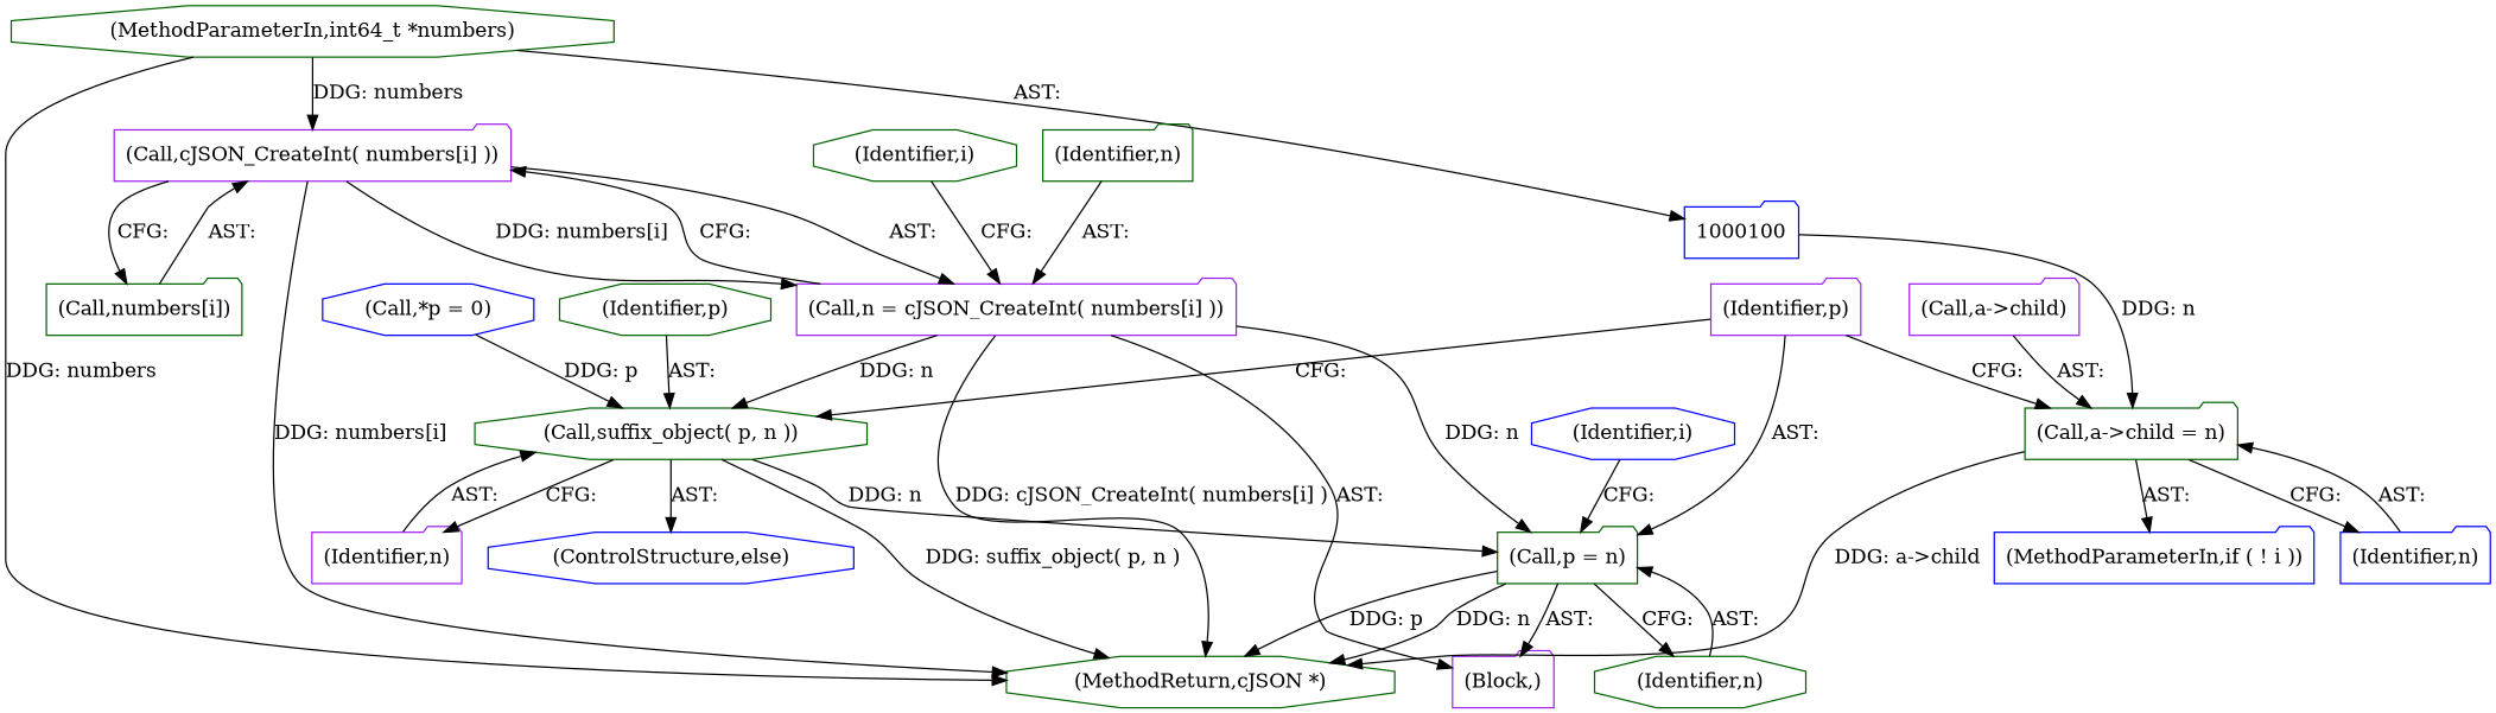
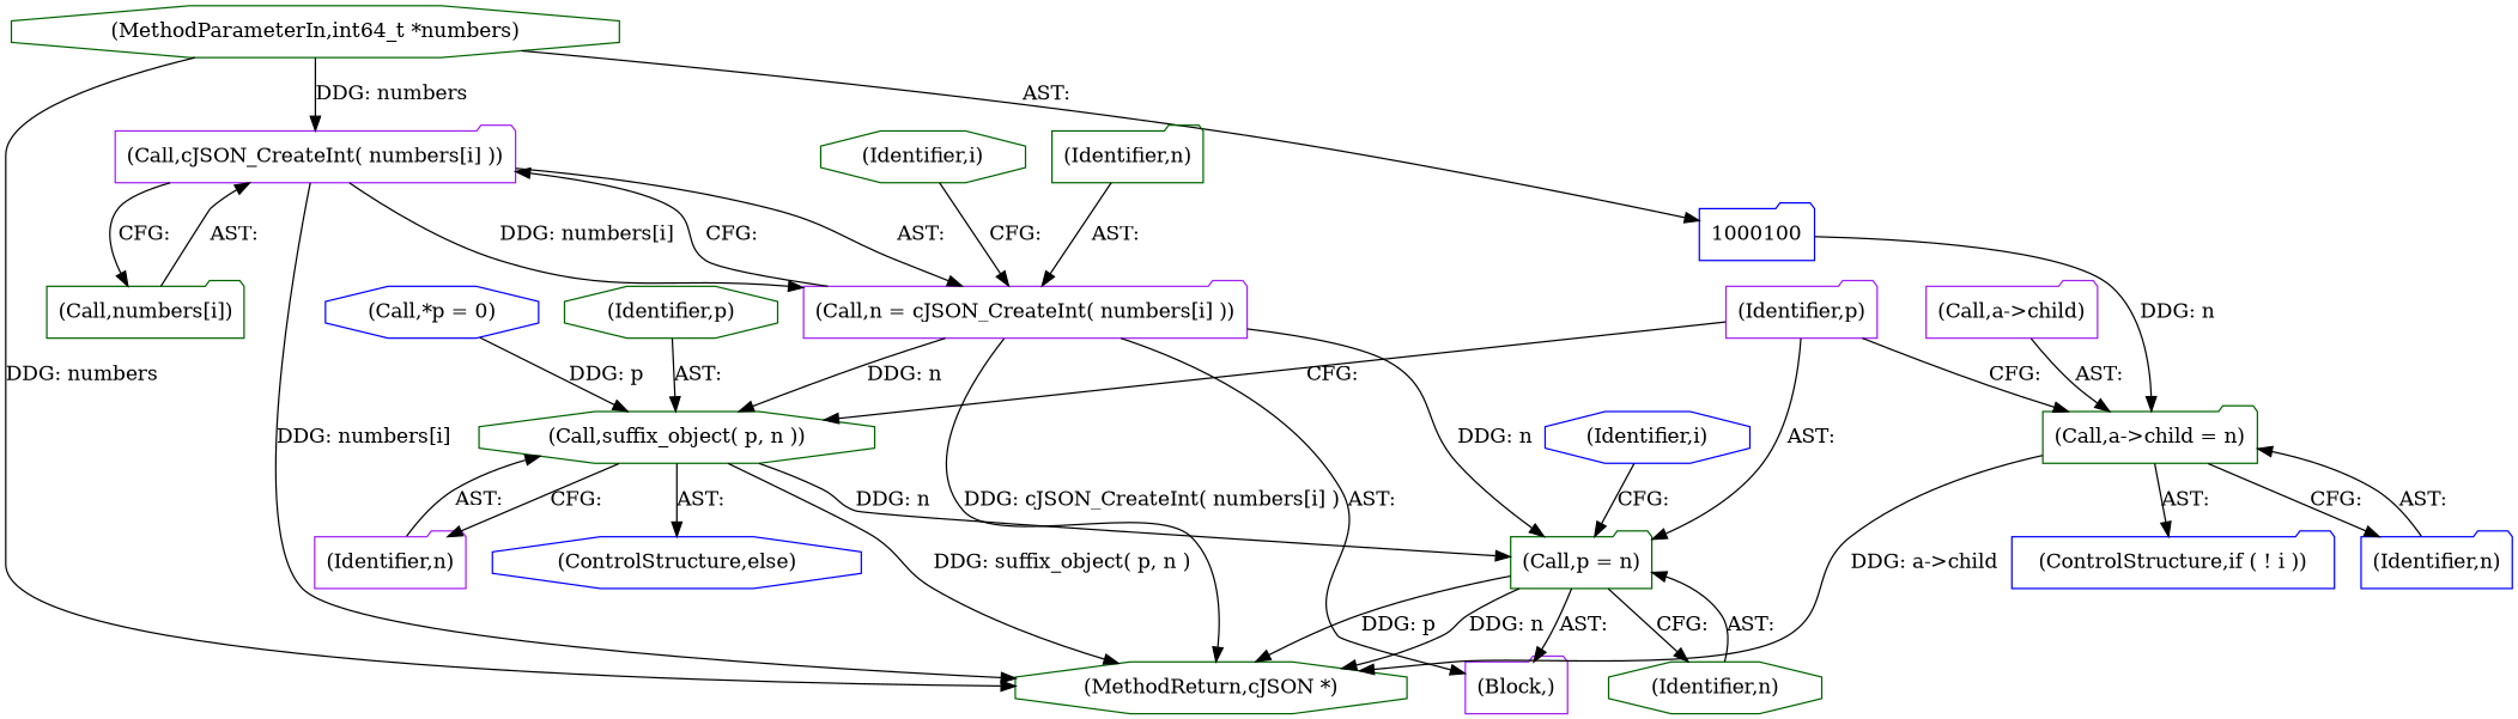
  digraph {
    node [color=darkgreen shape=folder]
    n1 [color=purple label="(Call,cJSON_CreateInt( numbers[i] ))"]
    n2 [color=purple label="(Call,n = cJSON_CreateInt( numbers[i] ))"]
    n3 [label="(MethodReturn,cJSON *)" shape=octagon]
    n4 [label="(Call,numbers[i])"]
    n5 [label="(Call,suffix_object( p, n ))" shape=octagon]
    n6 [label="(Call,p = n)"]
    n7 [color=purple label="(Block,)"]
    n8 [label="(MethodParameterIn,int64_t *numbers)" shape=octagon]
    1000100 [color=blue]
    n10 [label="(Call,a->child = n)"]
-   n11 [color=blue label="(MethodParameterIn,if ( ! i ))"]
+   n11 [color=blue label="(ControlStructure,if ( ! i ))"]
    n12 [color=blue label="(Identifier,n)"]
    n13 [color=blue label="(ControlStructure,else)" shape=octagon]
    n14 [color=purple label="(Identifier,n)"]
    n15 [label="(Identifier,n)" shape=octagon]
    n16 [color=purple label="(Identifier,p)"]
    n17 [color=blue label="(Call,*p = 0)" shape=octagon]
    n18 [color=purple label="(Call,a->child)"]
    n19 [label="(Identifier,p)" shape=octagon]
    n20 [label="(Identifier,i)" shape=octagon]
    n21 [color=blue label="(Identifier,i)" shape=octagon]
    n22 [label="(Identifier,n)"]
    n1 -> n2 [label="AST: "]
    n1 -> n2 [label="DDG: numbers[i]"]
    n1 -> n3 [label="DDG: numbers[i]"]
    n1 -> n4 [label="CFG: "]
    n2 -> n1 [label="CFG: "]
    n2 -> n3 [label="DDG: cJSON_CreateInt( numbers[i] )"]
    n2 -> n5 [label="DDG: n"]
    n2 -> n6 [label="DDG: n"]
    n2 -> n7 [label="AST: "]
    n4 -> n1 [label="AST: "]
    n5 -> n3 [label="DDG: suffix_object( p, n )"]
    n5 -> n6 [label="DDG: n"]
    n5 -> n13 [label="AST: "]
    n5 -> n14 [label="CFG: "]
    n6 -> n3 [label="DDG: n"]
    n6 -> n3 [label="DDG: p"]
    n6 -> n7 [label="AST: "]
    n6 -> n15 [label="CFG: "]
    n8 -> n1 [label="DDG: numbers"]
    n8 -> n3 [label="DDG: numbers"]
    n8 -> 1000100 [label="AST: "]
    1000100 -> n10 [label="DDG: n"]
    n10 -> n3 [label="DDG: a->child"]
    n10 -> n11 [label="AST: "]
    n10 -> n12 [label="CFG: "]
    n12 -> n10 [label="AST: "]
    n14 -> n5 [label="AST: "]
    n15 -> n6 [label="AST: "]
    n16 -> n5 [label="CFG: "]
    n16 -> n6 [label="AST: "]
    n16 -> n10 [label="CFG: "]
    n17 -> n5 [label="DDG: p"]
    n18 -> n10 [label="AST: "]
    n19 -> n5 [label="AST: "]
    n20 -> n2 [label="CFG: "]
    n21 -> n6 [label="CFG: "]
    n22 -> n2 [label="AST: "]
  }
